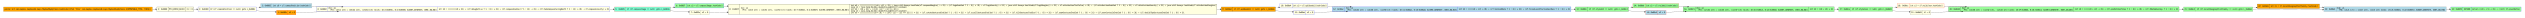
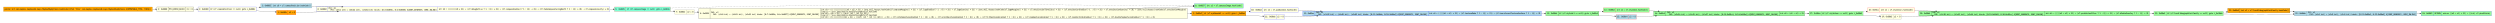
  digraph {
    fontname="IBM Plex Mono"
    rankdir=LR
    node [color=black fillcolor=lightyellow fontname="IBM Plex Mono" shape=record style=filled]
    edge [fontname="IBM Plex Mono"]
    n1 [label="{0\:\ 0x0000|MTH_ENTER_BLOCK\l|r1 = 0\l}"]
    n2 [color=blue label="{1\:\ 0x0003|if (r7.cameraPosition == null) goto L_0x000c\l}"]
    n3 [color=gray40 fillcolor=lightblue label="{2\:\ 0x0005|int r0 = r7.cameraPosition.hashCode()\l}"]
    n4 [color=red fillcolor=orange label="{3\:\ 0x000c|r9 = 0\l}"]
    n5 [color=blue label="{4\:\ 0x000d|PHI: r0 \l  PHI: (r0v1 int) = (r0v62 int), (r0v64 int) binds: [B:3:0x000c, B:2:0x0005] A[DONT_GENERATE, DONT_INLINE]\l|int r0 = ((((((((r0 * 31) + (r7.debugActive ? 1 : 0)) * 31) + (r7.compassEnabled ? 1 : 0)) * 31) + (r7.fadeCompassFacingNorth ? 1 : 0)) * 31) + r7.compassGravity) * 31\l}"]
    n6 [color=red fillcolor=aquamarine label="{5\:\ 0x0025|if (r7.compassImage == null) goto L_0x002e\l}"]
    n7 [color=blue fillcolor=palegreen label="{6\:\ 0x0027|int r2 = r7.compassImage.hashCode()\l}"]
    n8 [color=gray40 label="{7\:\ 0x002e|r2 = 0\l}"]
    n9 [label="{8\:\ 0x002f|PHI: r2 \l  PHI: (r2v5 int) = (r2v51 int), (r2v53 int) binds: [B:7:0x002e, B:6:0x0027] A[DONT_GENERATE, DONT_INLINE]\l|int r0 = ((((((((((((((((r0 + r2) * 31) + java.util.Arrays.hashCode(r7.compassMargins)) * 31) + (r7.logoEnabled ? 1 : 0)) * 31) + r7.logoGravity) * 31) + java.util.Arrays.hashCode(r7.logoMargins)) * 31) + r7.attributionTintColor) * 31) + (r7.attributionEnabled ? 1 : 0)) * 31) + r7.attributionGravity) * 31) + java.util.Arrays.hashCode(r7.attributionMargins)\llong r2 = java.lang.Double.doubleToLongBits(r7.minZoom)\lint r0 = (r0 * 31) + ((int) (r2 ^ (r2 \>\>\> 32)))\llong r2 = java.lang.Double.doubleToLongBits(r7.maxZoom)\lint r0 = ((((((((((((((r0 * 31) + ((int) (r2 ^ (r2 \>\>\> 32)))) * 31) + (r7.rotateGesturesEnabled ? 1 : 0)) * 31) + (r7.scrollGesturesEnabled ? 1 : 0)) * 31) + (r7.tiltGesturesEnabled ? 1 : 0)) * 31) + (r7.zoomGesturesEnabled ? 1 : 0)) * 31) + (r7.zoomControlsEnabled ? 1 : 0)) * 31) + (r7.doubleTapGesturesEnabled ? 1 : 0)) * 31\l}"]
    n10 [fillcolor=orange label="{9\:\ 0x00a2|if (r7.apiBaseUrl == null) goto L_0x00ab\l}"]
    n11 [color=blue label="{10\:\ 0x00a4|int r2 = r7.apiBaseUrl.hashCode()\l}"]
    n12 [color=blue label="{11\:\ 0x00ab|r2 = 0\l}"]
    n13 [color=blue fillcolor=lightblue label="{12\:\ 0x00ac|PHI: r2 \l  PHI: (r2v32 int) = (r2v48 int), (r2v50 int) binds: [B:11:0x00ab, B:10:0x00a4] A[DONT_GENERATE, DONT_INLINE]\l|int r0 = (((((r0 + r2) * 31) + (r7.textureMode ? 1 : 0)) * 31) + (r7.translucentTextureSurface ? 1 : 0)) * 31\l}"]
    n14 [fillcolor=palegreen label="{13\:\ 0x00bb|if (r7.styleUrl == null) goto L_0x00c4\l}"]
    n15 [color=red fillcolor=palegreen label="{14\:\ 0x00bd|int r2 = r7.styleUrl.hashCode()\l}"]
    n16 [color=red fillcolor=lightblue label="{15\:\ 0x00c4|r2 = 0\l}"]
    n17 [fillcolor=palegreen label="{16\:\ 0x00c5|PHI: r2 \l  PHI: (r2v36 int) = (r2v45 int), (r2v47 int) binds: [B:15:0x00c4, B:14:0x00bd] A[DONT_GENERATE, DONT_INLINE]\l|int r0 = (r0 + r2) * 31\l}"]
    n18 [color=gray40 fillcolor=palegreen label="{17\:\ 0x00ca|if (r7.styleJson == null) goto L_0x00d3\l}"]
    n19 [color=red label="{18\:\ 0x00cc|int r2 = r7.styleJson.hashCode()\l}"]
    n20 [color=gray40 label="{19\:\ 0x00d3|r2 = 0\l}"]
    n21 [fillcolor=palegreen label="{20\:\ 0x00d4|PHI: r2 \l  PHI: (r2v38 int) = (r2v42 int), (r2v44 int) binds: [B:19:0x00d3, B:18:0x00cc] A[DONT_GENERATE, DONT_INLINE]\l|int r0 = (((((r0 + r2) * 31) + (r7.prefetchesTiles ? 1 : 0)) * 31) + (r7.zMediaOverlay ? 1 : 0)) * 31\l}"]
    n22 [color=gray40 fillcolor=palegreen label="{21\:\ 0x00e3|if (r7.localIdeographFontFamily == null) goto L_0x00eb\l}"]
    n23 [fillcolor=orange label="{22\:\ 0x00e5|int r1 = r7.localIdeographFontFamily.hashCode()\l}"]
    n24 [color=gray40 fillcolor=lightblue label="{23\:\ 0x00eb|PHI: r1 \l  PHI: (r1v1 int) = (r1v0 int), (r1v5 int) binds: [B:21:0x00e3, B:22:0x00e5] A[DONT_GENERATE, DONT_INLINE]\l}"]
    n25 [color=blue fillcolor=palegreen label="{24\:\ 0x00f2|RETURN\l|return ((r0 + r1) * 31) + ((int) r7.pixelRatio)\l}"]
    n26 [color=gray40 fillcolor=orange label="{public int com.mapbox.mapboxsdk.maps.MapboxMapOptions.hashCode((r7v0 'this' com.mapbox.mapboxsdk.maps.MapboxMapOptions A[IMMUTABLE_TYPE, THIS])) }"]
    n1 -> n2
    n2 -> n3 [style=dashed]
    n2 -> n4
    n3 -> n5
    n4 -> n5
    n5 -> n6
    n6 -> n7 [style=dashed]
    n6 -> n8
-   n7 -> n9
+   n9 -> n7
    n8 -> n9
    n9 -> n10
    n10 -> n11 [style=dashed]
    n10 -> n12
    n11 -> n13
    n12 -> n13
    n13 -> n14
    n14 -> n15 [style=dashed]
    n14 -> n16
    n15 -> n17
    n16 -> n17
    n17 -> n18
    n18 -> n19 [style=dashed]
    n18 -> n20
    n19 -> n21
    n20 -> n21
    n21 -> n22
    n22 -> n23 [style=dashed]
    n22 -> n24
    n23 -> n24
    n24 -> n25
    n26 -> n1
  }
